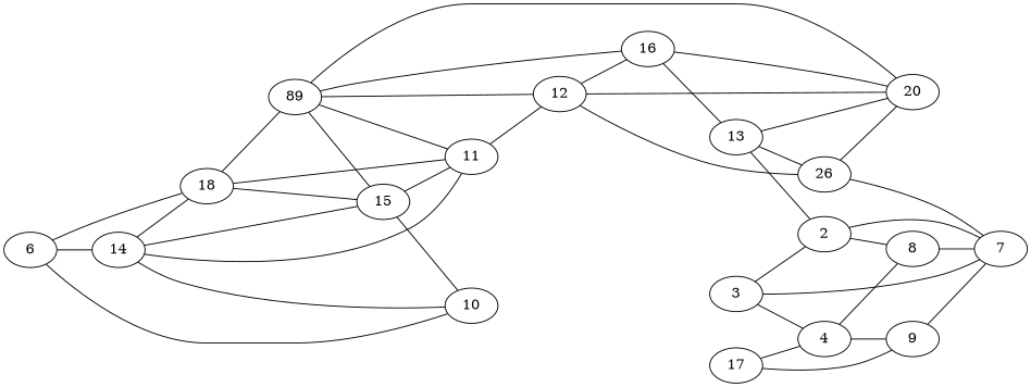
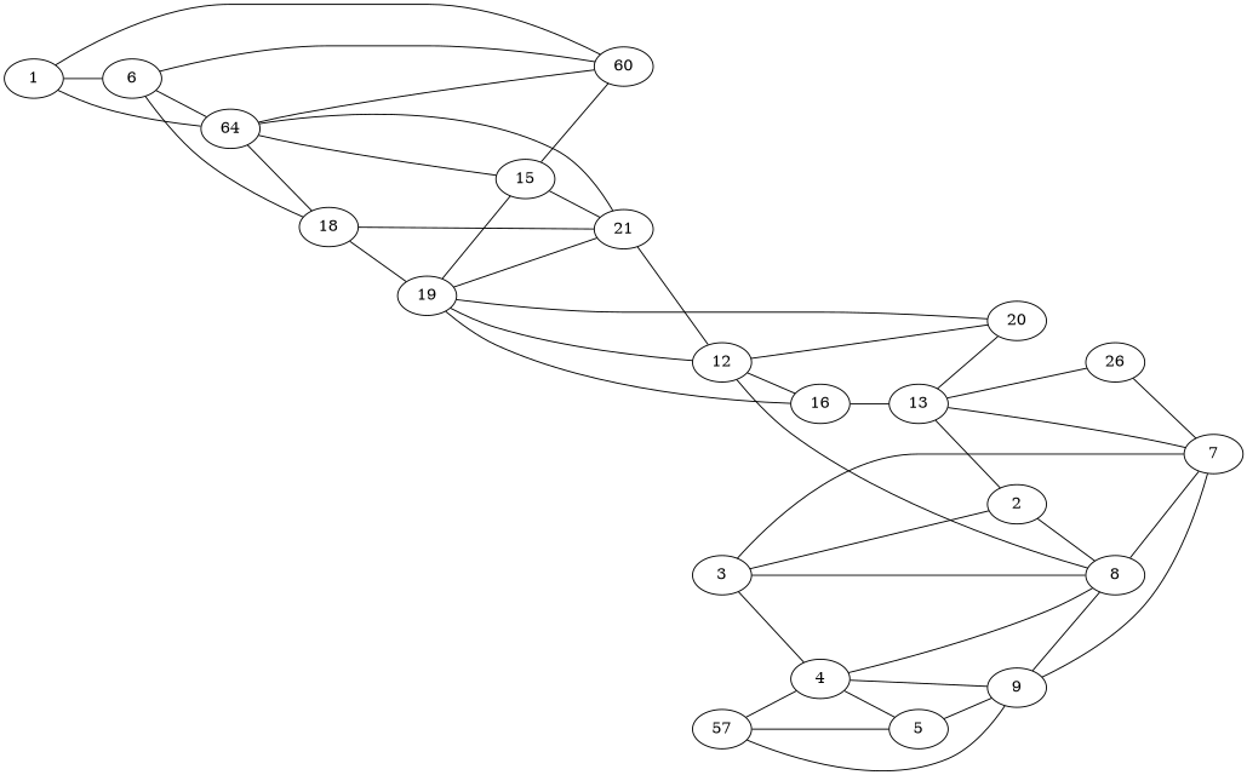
  graph {
    rankdir=LR
    node [aaLength=6 sequence=PGITAE type=1]
    edge [distance0=10.0 frequency=1 type0=2]
-   14
+   1 [aaLength=14 sequence=SLPKRIIKETEKLV type=0]
+   14 [label=64]
    6 [aaLength=15 sequence=VPRNFRLLEELEKGE type=0]
-   10
+   10 [label=60]
    18 [aaLength=5 sequence=SCSYG]
-   11 [aaLength=10 sequence=DDNLRYFQVT]
+   11 [aaLength=10 sequence=DDNLRYFQVT label=21]
    15 [aaLength=10 sequence=DDNLRYFQVT]
-   19 [aaLength=7 sequence=TKWNGTI label=89]
+   19 [aaLength=7 sequence=TKWNGTI]
    12 [aaLength=8 sequence=EDGIFELE]
    2 [aaLength=5 sequence=ICLDV type=0]
    8 [aaLength=14 sequence=YTMETLLLDLRKEM type=0]
    7 [sequence=DFHTLR type=0]
    3 [aaLength=15 sequence=ALQIRTVLLSIQALL type=0]
    4 [aaLength=8 sequence=NDVAEDWI type=0]
+   5 [aaLength=17 sequence=IKNEQGAKAKAREWTKL type=0]
    9 [sequence=ATPANK type=0]
    20 [aaLength=7 sequence=RIYSLSI]
    16 [aaLength=8 sequence=EDGIFELE]
    13 [aaLength=4 sequence=APKV]
    n20 [aaLength=4 label=26 sequence=PKVT]
-   17 [aaLength=2 sequence=YA]
+   17 [aaLength=2 sequence=YA label=57]
+   1 -- 14 [distance0=58.70656 type0=3]
+   1 -- 6 [distance0=22.37966 type0=1]
+   1 -- 10 [distance0=58.70656]
    14 -- 18 [distance0=3.0]
    14 -- 11 [distance0=8.0 type0=3]
    14 -- 15 [distance0=2.0 type0=4]
    6 -- 14 [distance0=39.47166 type0=3]
    6 -- 10 [distance0=39.47166]
    6 -- 18 [distance0=6.0 type0=4]
    10 -- 14 [distance0=0.0 type0=5]
    18 -- 19 [distance0=9.0 type0=4]
    11 -- 18 [distance0=5.0]
    11 -- 12 [distance0=9.0 type0=4]
    15 -- 10 [distance0=8.0 type0=3]
-   15 -- 18 [distance0=5.0]
    15 -- 11 [distance0=0.0 type0=5]
    19 -- 11 [distance0=9.0 type0=1]
    19 -- 15 [distance0=9.0]
    19 -- 20 [type0=4]
    12 -- 19 [type0=3]
    12 -- 16 [distance0=0.0 distance1=0.0 frequency=2 type0=1 type1=5]
    2 -- 8 [distance0=26.30929 type0=3]
-   2 -- 7 [distance0=13.24976 type0=1]
+   13 -- 7 [distance0=13.24976 type0=1]
    8 -- 7 [distance0=13.53058 type0=1]
    3 -- 2 [distance0=14.39811 type0=1]
+   3 -- 8 [distance0=23.7662 type0=3]
    3 -- 7 [distance0=14.81552]
    3 -- 4 [type0=4]
    4 -- 8 [distance0=26.73576 type0=3]
+   4 -- 5 [distance0=12.88033 distance1=0.0 frequency=2 type0=1 type1=5]
    4 -- 9 [distance0=23.09704]
+   5 -- 9 [distance0=33.15746]
+   9 -- 8 [distance0=16.31972 type0=1]
    9 -- 7 [distance0=29.71547 type0=3]
    20 -- 12 [distance0=7.0 type0=1]
    16 -- 19 [type0=3]
-   16 -- 20 [distance0=7.0]
    16 -- 13 [type0=4]
    13 -- 2 [distance0=16.0 type0=4]
    13 -- 20 [distance0=11.0]
    13 -- n20 [distance0=6.0 type0=1]
-   n20 -- 12 [distance0=24.0 type0=3]
+   8 -- 12 [distance0=24.0 type0=3]
    n20 -- 7 [distance0=19.0 type0=4]
-   n20 -- 20 [distance0=17.0]
    17 -- 4 [distance0=31.32581 type0=1]
+   17 -- 5 [distance0=34.65027]
    17 -- 9 [distance0=36.70398 type0=3]
  }
